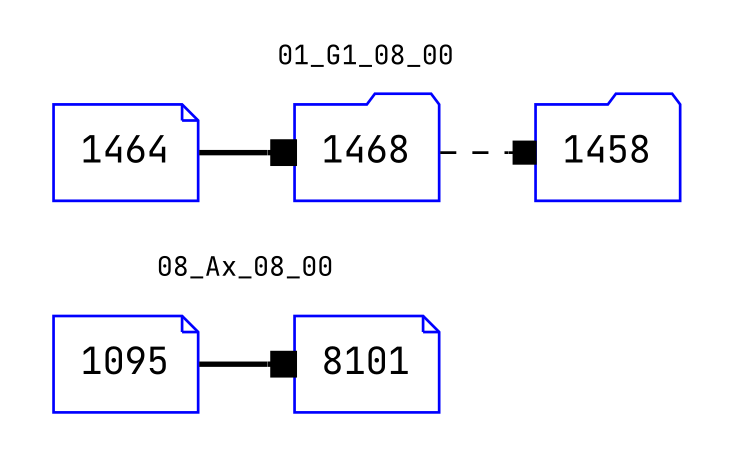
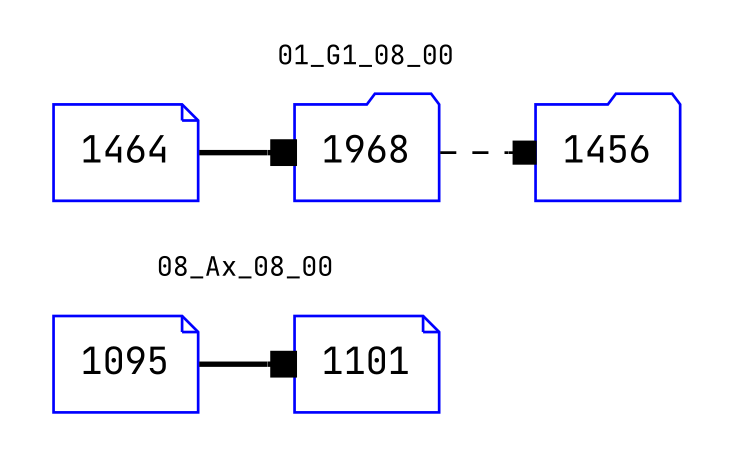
  digraph {
    fontname="JetBrains Mono"
    rankdir=LR
    node [color=blue fontname="JetBrains Mono" shape=note]
    edge [arrowhead=box color=black fontname="JetBrains Mono" style=bold]
    n1 [label=1095]
-   n2 [label=8101]
+   n2 [label=1101]
    n3 [label=1464]
-   n4 [label=1458 shape=folder]
-   n5 [label=1468 shape=folder]
+   n4 [label=1456 shape=folder]
+   n5 [label=1968 shape=folder]
    subgraph cluster_1 {
      color=white
      fontsize=10
      label="08_Ax_08_00"
      n1
      n2
    }
    subgraph cluster_2 {
      color=white
      fontsize=10
      label="01_G1_08_00"
      n3
      n4
      n5
    }
    n1 -> n2
    n3 -> n5
    n5 -> n4 [style=dashed]
  }
